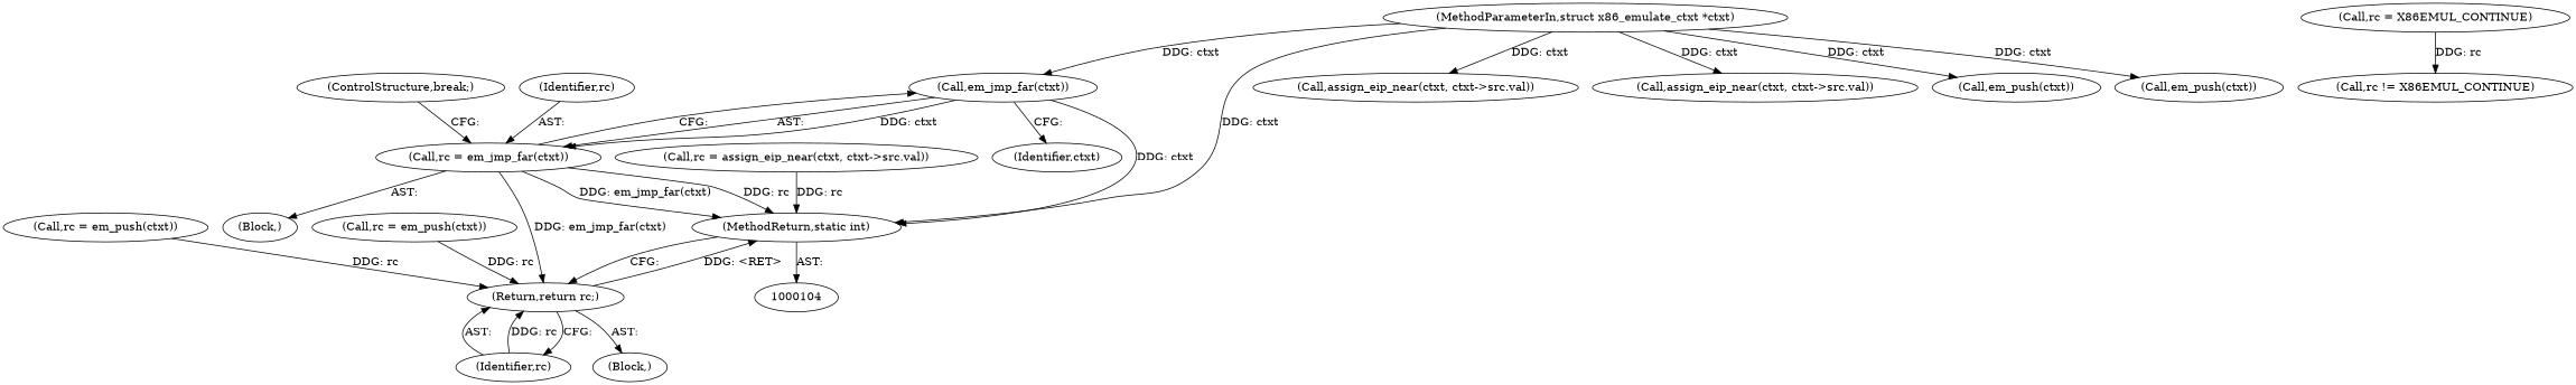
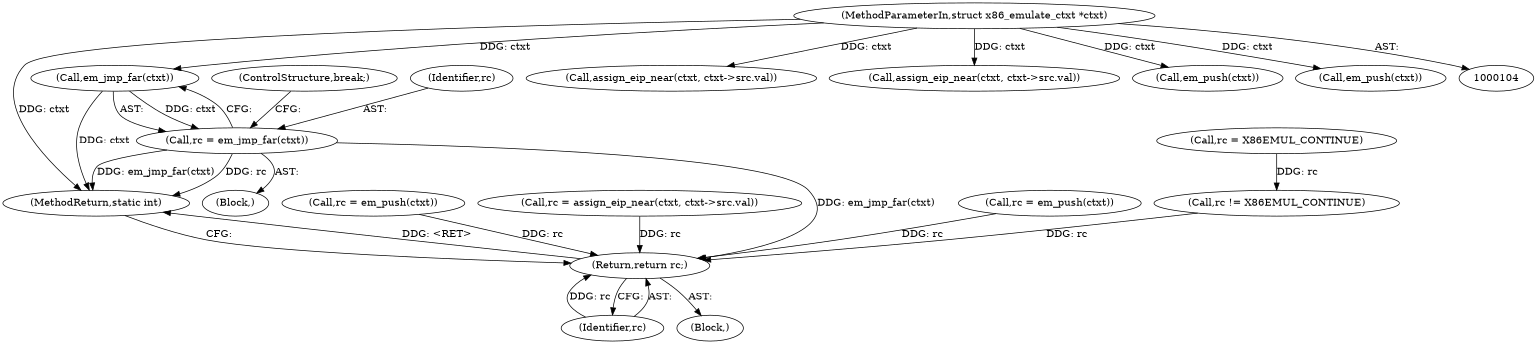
  digraph {
    n1 [label="(Call,em_jmp_far(ctxt))"]
    n2 [label="(Call,rc = em_jmp_far(ctxt))"]
    n3 [label="(MethodReturn,static int)"]
-   n4 [label="(Identifier,ctxt)"]
    n5 [label="(Return,return rc;)"]
    n6 [label="(Block,)"]
    n7 [label="(MethodParameterIn,struct x86_emulate_ctxt *ctxt)"]
    n8 [label="(Call,assign_eip_near(ctxt, ctxt->src.val))"]
    n9 [label="(Call,assign_eip_near(ctxt, ctxt->src.val))"]
    n10 [label="(Call,em_push(ctxt))"]
    n11 [label="(Call,em_push(ctxt))"]
    1000104
    n13 [label="(Identifier,rc)"]
    n14 [label="(Block,)"]
    n15 [label="(ControlStructure,break;)"]
    n16 [label="(Call,rc = em_push(ctxt))"]
    n17 [label="(Identifier,rc)"]
    n18 [label="(Call,rc = assign_eip_near(ctxt, ctxt->src.val))"]
    n19 [label="(Call,rc = X86EMUL_CONTINUE)"]
    n20 [label="(Call,rc != X86EMUL_CONTINUE)"]
    n21 [label="(Call,rc = em_push(ctxt))"]
    n1 -> n2 [label="AST: "]
    n1 -> n2 [label="DDG: ctxt"]
    n1 -> n3 [label="DDG: ctxt"]
-   n1 -> n4 [label="CFG: "]
    n2 -> n1 [label="CFG: "]
    n2 -> n3 [label="DDG: em_jmp_far(ctxt)"]
    n2 -> n3 [label="DDG: rc"]
    n2 -> n5 [label="DDG: em_jmp_far(ctxt)"]
    n2 -> n6 [label="AST: "]
    n3 -> n5 [label="CFG: "]
    n5 -> n3 [label="DDG: <RET>"]
    n5 -> n13 [label="CFG: "]
    n5 -> n14 [label="AST: "]
    n7 -> n1 [label="DDG: ctxt"]
    n7 -> n3 [label="DDG: ctxt"]
    n7 -> n8 [label="DDG: ctxt"]
    n7 -> n9 [label="DDG: ctxt"]
    n7 -> n10 [label="DDG: ctxt"]
    n7 -> n11 [label="DDG: ctxt"]
-   n3 -> 1000104 [label="AST: "]
+   n7 -> 1000104 [label="AST: "]
    n13 -> n5 [label="AST: "]
    n13 -> n5 [label="DDG: rc"]
    n15 -> n2 [label="CFG: "]
    n16 -> n5 [label="DDG: rc"]
    n17 -> n2 [label="AST: "]
-   n18 -> n3 [label="DDG: rc"]
+   n18 -> n5 [label="DDG: rc"]
    n19 -> n20 [label="DDG: rc"]
+   n20 -> n5 [label="DDG: rc"]
    n21 -> n5 [label="DDG: rc"]
  }
